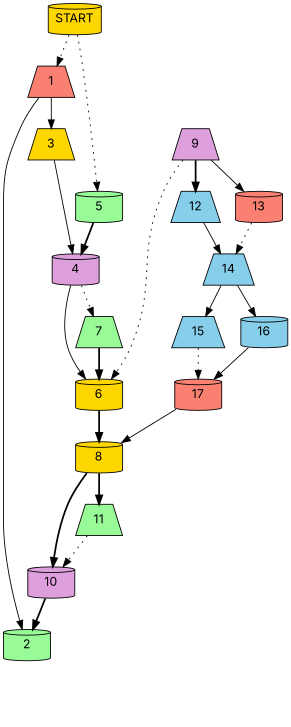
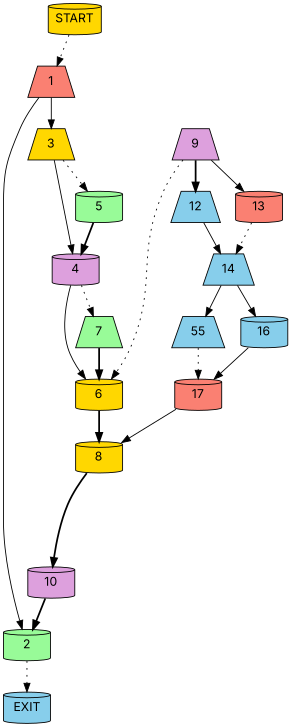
  digraph {
    fontname=Inter
    node [fillcolor=skyblue fontname=Inter shape=cylinder style=filled]
    edge [fontname=Inter style=solid]
    n1 [fillcolor=gold label=START]
    1 [fillcolor=salmon shape=trapezium]
    2 [fillcolor=palegreen]
    3 [fillcolor=gold shape=trapezium]
+   n5 [label=EXIT]
    4 [fillcolor=plum]
    5 [fillcolor=palegreen]
    6 [fillcolor=gold]
    7 [fillcolor=palegreen shape=trapezium]
    8 [fillcolor=gold]
    10 [fillcolor=plum]
-   11 [fillcolor=palegreen shape=trapezium]
    9 [fillcolor=plum shape=trapezium]
    12 [shape=trapezium]
    13 [fillcolor=salmon]
    14 [shape=trapezium]
-   15 [shape=trapezium]
+   15 [shape=trapezium label=55]
    16
    17 [fillcolor=salmon]
    n1 -> 1 [style=dotted]
    1 -> 2
    1 -> 3
+   2 -> n5 [style=dotted]
    3 -> 4
-   n1 -> 5 [style=dotted]
+   3 -> 5 [style=dotted]
    4 -> 6
    4 -> 7 [style=dotted]
    5 -> 4 [style=bold]
    6 -> 8 [style=bold]
    7 -> 6 [style=bold]
    8 -> 10 [style=bold]
-   8 -> 11 [style=bold]
    10 -> 2 [style=bold]
-   11 -> 10 [style=dotted]
    9 -> 6 [style=dotted]
    9 -> 12 [style=bold]
    9 -> 13
    12 -> 14
    13 -> 14 [style=dotted]
    14 -> 15
    14 -> 16
    15 -> 17 [style=dotted]
    16 -> 17
    17 -> 8
  }
